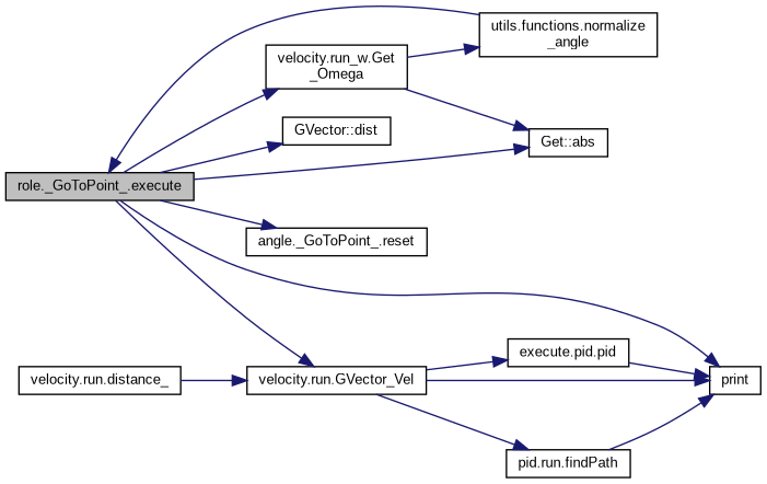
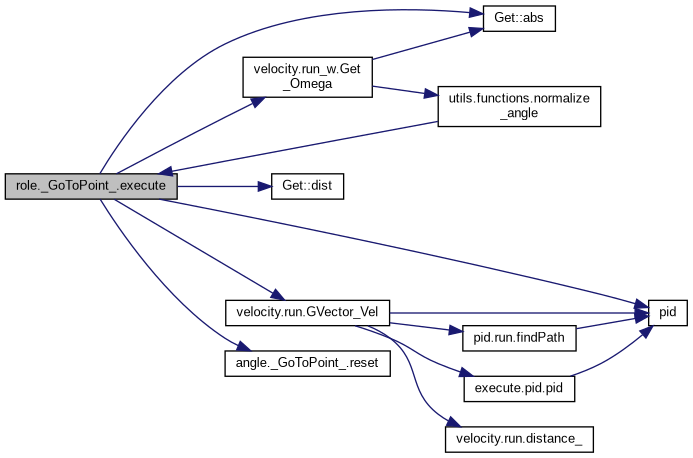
  digraph {
    fontname="Liberation Sans"
    rankdir=LR
    node [color=black fillcolor=white fontname="Liberation Sans" fontsize=10 shape=record style=filled]
    edge [color=midnightblue fontname="Liberation Sans" fontsize=10 labelfontname=Helvetica labelfontsize=10 style=solid]
    n1 [fillcolor=grey75 fontcolor=black height=0.2 label="role._GoToPoint_.execute" width=0.4]
    n2 [height=0.2 label="Get::abs" width=0.4]
-   n3 [height=0.2 label="GVector::dist" width=0.4]
+   n3 [height=0.2 label="Get::dist" width=0.4]
    n4 [height=0.2 label="velocity.run_w.Get\l_Omega" width=0.4]
    n5 [height=0.2 label="velocity.run.GVector_Vel" width=0.4]
-   n6 [height=0.2 label=print width=0.4]
+   n6 [height=0.2 label=pid width=0.4]
    n7 [height=0.2 label="angle._GoToPoint_.reset" width=0.4]
    n8 [height=0.2 label="utils.functions.normalize\l_angle" width=0.4]
    n9 [height=0.2 label="velocity.run.distance_" width=0.4]
    n10 [height=0.2 label="pid.run.findPath" width=0.4]
    n11 [height=0.2 label="execute.pid.pid" width=0.4]
    n1 -> n2
    n1 -> n3
    n1 -> n4
    n1 -> n5
    n1 -> n6
    n1 -> n7
    n4 -> n2
    n4 -> n8
    n5 -> n6
-   n9 -> n5
+   n5 -> n9
    n5 -> n10
    n5 -> n11
    n8 -> n1
    n10 -> n6
    n11 -> n6
  }
